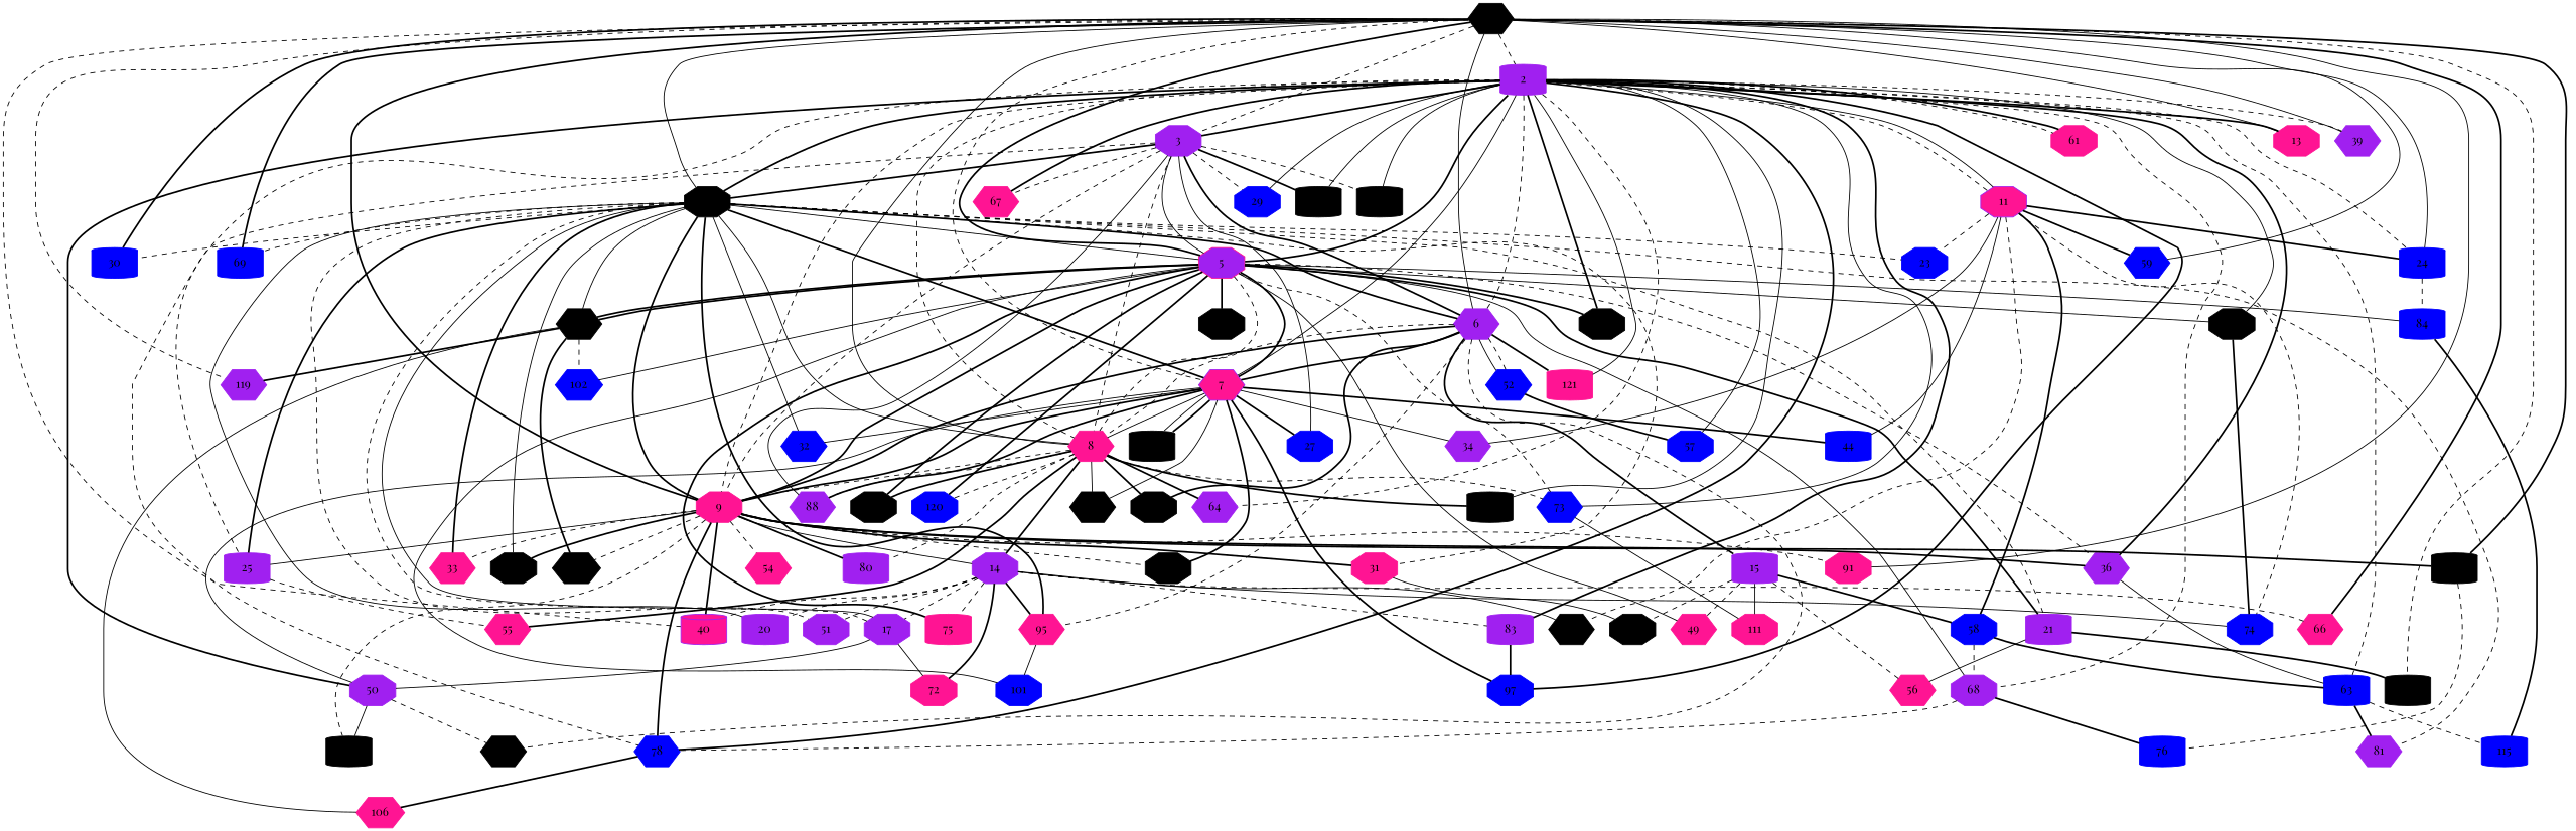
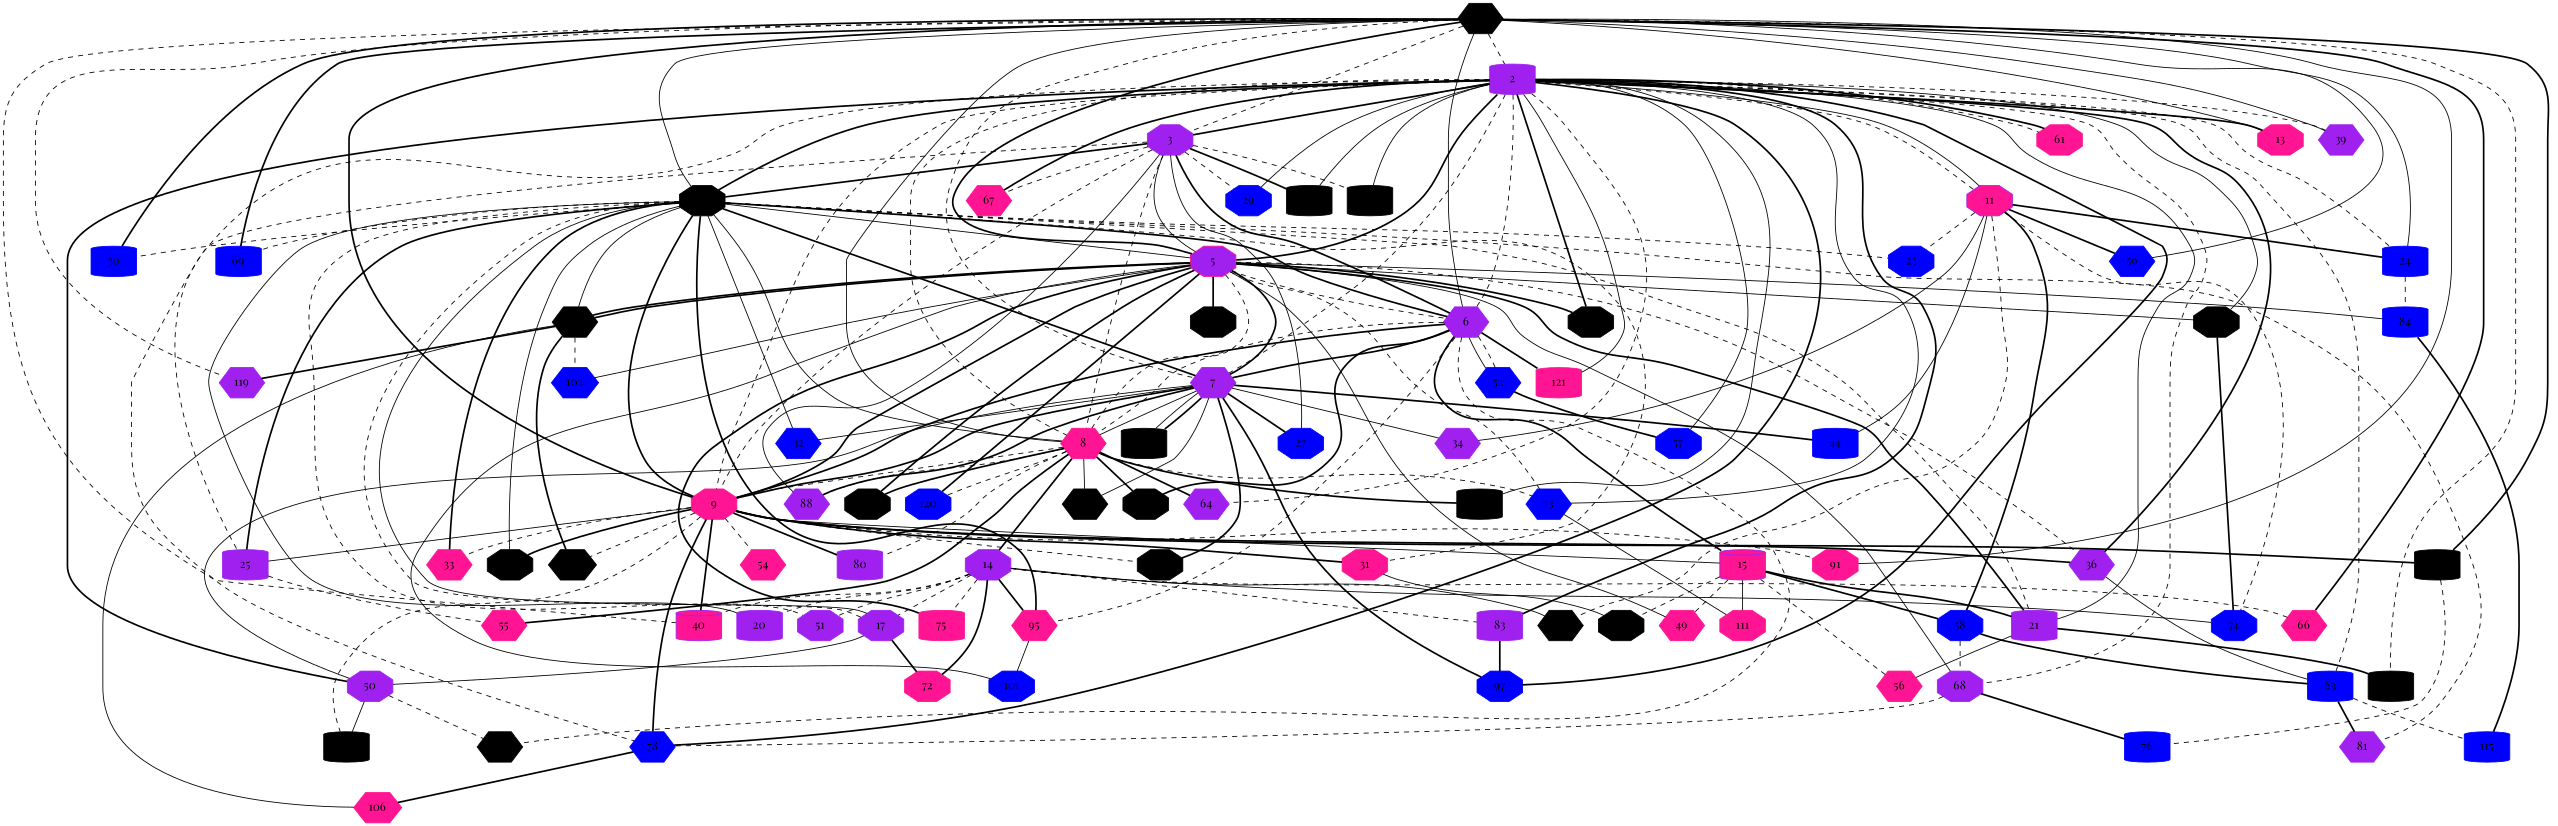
  graph {
    fontname="Playfair Display"
    node [color=purple fontname="Playfair Display" shape=octagon style=filled]
    edge [fontname="Playfair Display" style=bold]
    1 [color=black shape=hexagon super="+46"]
    2 [shape=cylinder super="+10"]
    3 [super="+93"]
    4 [color=black super="+35"]
    5 [color=deeppink fillcolor=purple super="+65"]
    6 [shape=hexagon super="+42"]
-   7 [shape=hexagon super="+86" fillcolor=deeppink]
+   7 [shape=hexagon super="+86"]
    8 [color=deeppink shape=hexagon super="+100"]
    9 [color=deeppink super="+107"]
    13 [color=deeppink]
    24 [color=blue shape=cylinder]
    30 [color=blue shape=cylinder]
    39 [shape=hexagon]
    40 [fillcolor=deeppink shape=cylinder super="+104"]
    47 [color=black shape=cylinder]
    59 [color=blue shape=hexagon]
    66 [color=deeppink shape=hexagon]
    69 [color=blue shape=cylinder]
    89 [color=black shape=cylinder]
    91 [color=deeppink]
    119 [shape=hexagon]
    11 [fillcolor=deeppink super="+26"]
    12 [color=black shape=cylinder]
    19 [color=black]
    21 [shape=cylinder super="+111"]
    25 [shape=cylinder super="+99"]
    29 [color=blue]
    36 [shape=hexagon super="+90"]
    37 [color=black shape=cylinder]
    50 [super="+62"]
    53 [color=black shape=cylinder]
    57 [color=blue]
    61 [color=deeppink]
    63 [color=blue shape=cylinder super="+103"]
    64 [shape=hexagon]
    67 [color=deeppink shape=hexagon]
    68 [super="+94"]
    70 [color=black]
    73 [color=blue shape=hexagon]
    78 [color=blue shape=hexagon super="+85"]
    83 [shape=cylinder]
    97 [color=blue super="+108"]
    121 [color=deeppink shape=cylinder]
    27 [color=blue]
    88 [shape=hexagon]
    17 [super="+79"]
    20 [shape=cylinder]
    22 [color=black shape=hexagon super="+82"]
    23 [color=blue]
    31 [color=deeppink]
    32 [color=blue shape=hexagon]
    33 [color=deeppink shape=hexagon super="+41"]
    51
    71 [color=black]
    81 [shape=hexagon]
    95 [color=deeppink shape=hexagon]
    49 [color=deeppink shape=hexagon]
    75 [color=deeppink shape=cylinder]
    84 [color=blue shape=cylinder]
    98 [color=black]
    101 [color=blue]
    102 [color=blue shape=hexagon]
    105 [color=black]
    120 [color=blue]
-   15 [shape=cylinder super="+118"]
+   15 [shape=cylinder super="+118" fillcolor=deeppink]
    52 [color=blue shape=hexagon]
    87 [color=black]
    92 [color=black shape=hexagon]
    16 [color=black shape=hexagon]
    34 [shape=hexagon super="+110"]
    38 [color=black]
    44 [color=blue shape=cylinder]
    45 [color=black shape=cylinder]
    14 [super="+112"]
    55 [color=deeppink shape=hexagon]
    80 [shape=cylinder]
    54 [color=deeppink shape=hexagon]
    60 [color=black shape=cylinder]
    109 [color=black shape=hexagon]
    76 [color=blue shape=cylinder]
    28 [color=black shape=hexagon]
    58 [color=blue super="+117"]
    74 [color=blue super="+113"]
    56 [color=deeppink shape=hexagon]
    115 [color=blue shape=cylinder]
    n86 [color=deeppink label=111]
    106 [color=deeppink shape=hexagon]
    72 [color=deeppink]
    43 [color=black]
    1 -- 2 [style=dashed weight=3]
    1 -- 3 [style=dashed]
    1 -- 4 [style=solid]
    1 -- 5
    1 -- 6 [style=solid]
    1 -- 7 [style=dashed]
    1 -- 8 [style=solid]
    1 -- 9
    1 -- 13 [style=solid]
    1 -- 24 [style=solid]
    1 -- 30
    1 -- 39 [style=solid]
    1 -- 40 [style=dashed]
    1 -- 47
    1 -- 59 [style=solid]
    1 -- 66
    1 -- 69
    1 -- 89 [style=dashed]
    1 -- 91 [style=solid]
    1 -- 119 [style=dashed]
    2 -- 3 [weight=2]
    2 -- 4 [weight=2]
    2 -- 5 [weight=3]
    2 -- 6 [style=dashed weight=3]
-   2 -- 7 [style=solid weight=2]
+   2 -- 7 [style=dashed weight=2]
    2 -- 8 [style=dashed weight=2]
    2 -- 9 [style=dashed weight=2]
    2 -- 13
    2 -- 24 [style=dashed]
    2 -- 39 [style=dashed]
    2 -- 11 [style=dashed]
    2 -- 11 [style=solid]
    2 -- 12 [style=solid]
    2 -- 19
+   2 -- 21 [style=solid]
    2 -- 25 [style=dashed]
    2 -- 29 [style=solid]
    2 -- 36
    2 -- 37 [style=solid]
    2 -- 50
    2 -- 53 [style=solid]
    2 -- 57 [style=solid]
    2 -- 61 [style=dashed]
    2 -- 61
    2 -- 63 [style=dashed]
    2 -- 64 [style=dashed]
    2 -- 67
    2 -- 68 [style=dashed]
    2 -- 70 [style=solid]
    2 -- 73 [style=solid]
    2 -- 78
    2 -- 83
    2 -- 97
    2 -- 121 [style=solid]
    3 -- 4
    3 -- 5 [style=solid]
    3 -- 6
    3 -- 8 [style=dashed]
    3 -- 9 [style=dashed]
    3 -- 29 [style=dashed]
    3 -- 37
    3 -- 53 [style=dashed]
    3 -- 67 [style=dashed]
    3 -- 78 [style=dashed]
    3 -- 27 [style=solid]
    3 -- 88 [style=solid]
    4 -- 5 [style=solid weight=2]
    4 -- 6
    4 -- 7
    4 -- 8 [style=solid]
    4 -- 9
    4 -- 30 [style=dashed]
    4 -- 69 [style=dashed]
    4 -- 21 [style=dashed]
    4 -- 25
    4 -- 17 [style=dashed]
    4 -- 17 [style=solid]
    4 -- 20 [style=solid]
    4 -- 22 [style=solid]
    4 -- 23 [style=dashed]
    4 -- 31 [style=dashed]
    4 -- 32 [style=solid]
    4 -- 33
    4 -- 51 [style=dashed]
    4 -- 71 [style=solid]
    4 -- 81 [style=dashed]
    4 -- 95
+   5 -- 6 [style=dashed]
    5 -- 7
    5 -- 8 [style=dashed]
    5 -- 9
    5 -- 19
    5 -- 21
    5 -- 36 [style=dashed]
    5 -- 68 [style=solid]
    5 -- 70 [style=solid]
    5 -- 73 [style=dashed]
    5 -- 22
    5 -- 22
    5 -- 49 [style=solid]
    5 -- 75
    5 -- 84 [style=solid]
    5 -- 98 [weight=2]
    5 -- 101 [style=solid]
    5 -- 102 [style=solid]
    5 -- 105
    5 -- 120
    6 -- 7
    6 -- 8 [style=dashed]
    6 -- 9
    6 -- 121
    6 -- 95 [style=dashed]
    6 -- 15
    6 -- 52 [style=solid]
    6 -- 52 [style=dashed]
    6 -- 87
    6 -- 92 [style=dashed]
    7 -- 8 [style=solid]
    7 -- 9
    7 -- 50 [style=solid]
    7 -- 97
    7 -- 27
    7 -- 88
    7 -- 32 [style=solid]
    7 -- 16 [style=solid]
    7 -- 34 [style=solid]
    7 -- 38
    7 -- 44
    7 -- 45 [style=solid weight=2]
    7 -- 45
    8 -- 9 [style=dashed]
    8 -- 12
    8 -- 64
    8 -- 73 [style=dashed]
    8 -- 88 [style=dashed]
    8 -- 105
    8 -- 120 [style=dashed]
    8 -- 87
    8 -- 16 [style=solid]
    8 -- 14
    8 -- 55
    8 -- 80 [style=dashed]
    9 -- 40
    9 -- 47
    9 -- 91 [style=dashed]
    9 -- 25 [style=solid weight=2]
    9 -- 36
    9 -- 78
    9 -- 31
    9 -- 33 [style=dashed weight=2]
    9 -- 71
-   9 -- 14 [style=solid]
+   9 -- 15 [style=solid]
    9 -- 38 [style=dashed]
    9 -- 80
    9 -- 54 [style=dashed]
    9 -- 60 [style=dashed]
    9 -- 109 [style=dashed]
    24 -- 84 [style=dashed]
    47 -- 76 [style=dashed]
    11 -- 24
    11 -- 59
    11 -- 23 [style=dashed]
    11 -- 34 [style=solid weight=2]
    11 -- 44 [style=solid]
    11 -- 28 [style=dashed]
    11 -- 58
    11 -- 74 [style=dashed]
    21 -- 89
    21 -- 56 [style=solid]
    25 -- 55 [style=dashed]
    36 -- 63 [style=solid]
    50 -- 92 [style=dashed]
    50 -- 60 [style=solid]
    63 -- 81
    63 -- 115 [style=dashed]
    68 -- 78 [style=dashed]
    68 -- 76
    70 -- 74
    73 -- n86 [style=solid]
    78 -- 106
    83 -- 97
    17 -- 50 [style=solid]
-   17 -- 72 [style=solid]
+   17 -- 72
    22 -- 119
    22 -- 102 [style=dashed]
    22 -- 109
    22 -- 106 [style=solid]
    31 -- 43 [style=solid]
    95 -- 101 [style=solid]
    84 -- 115
+   15 -- 21
    15 -- 49 [style=dashed]
    15 -- 58
    15 -- 56 [style=dashed]
    15 -- n86 [style=solid]
    15 -- 43 [style=dashed]
    52 -- 57
    14 -- 40 [style=dashed]
    14 -- 66 [style=dashed]
    14 -- 83 [style=dashed]
    14 -- 17 [style=dashed]
    14 -- 20 [style=dashed]
    14 -- 51 [style=dashed]
    14 -- 95
    14 -- 75 [style=dashed]
    14 -- 28 [style=solid]
    14 -- 74 [style=solid]
    14 -- 72
    58 -- 63
    58 -- 68 [style=dashed]
  }
